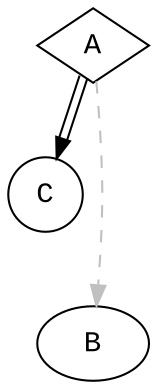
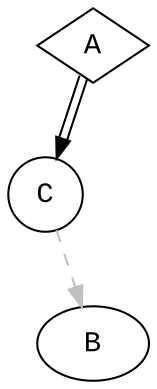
  digraph {
    fontname="Liberation Mono"
    node [fontname="Liberation Mono"]
    edge [fontname="Liberation Mono"]
    A [shape=diamond]
    C [shape=circle]
    "󠁷B"
    A -> C [color="black:invis:black"]
-   A -> "󠁷B" [color=grey style=dashed]
+   C -> "󠁷B" [color=grey style=dashed]
  }
